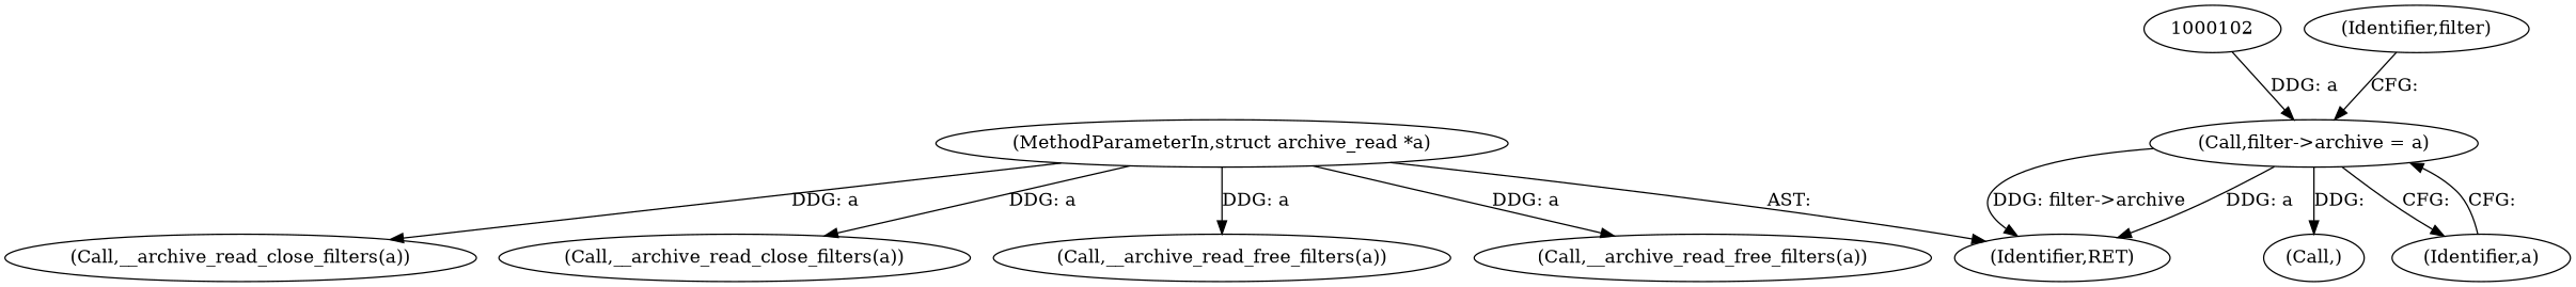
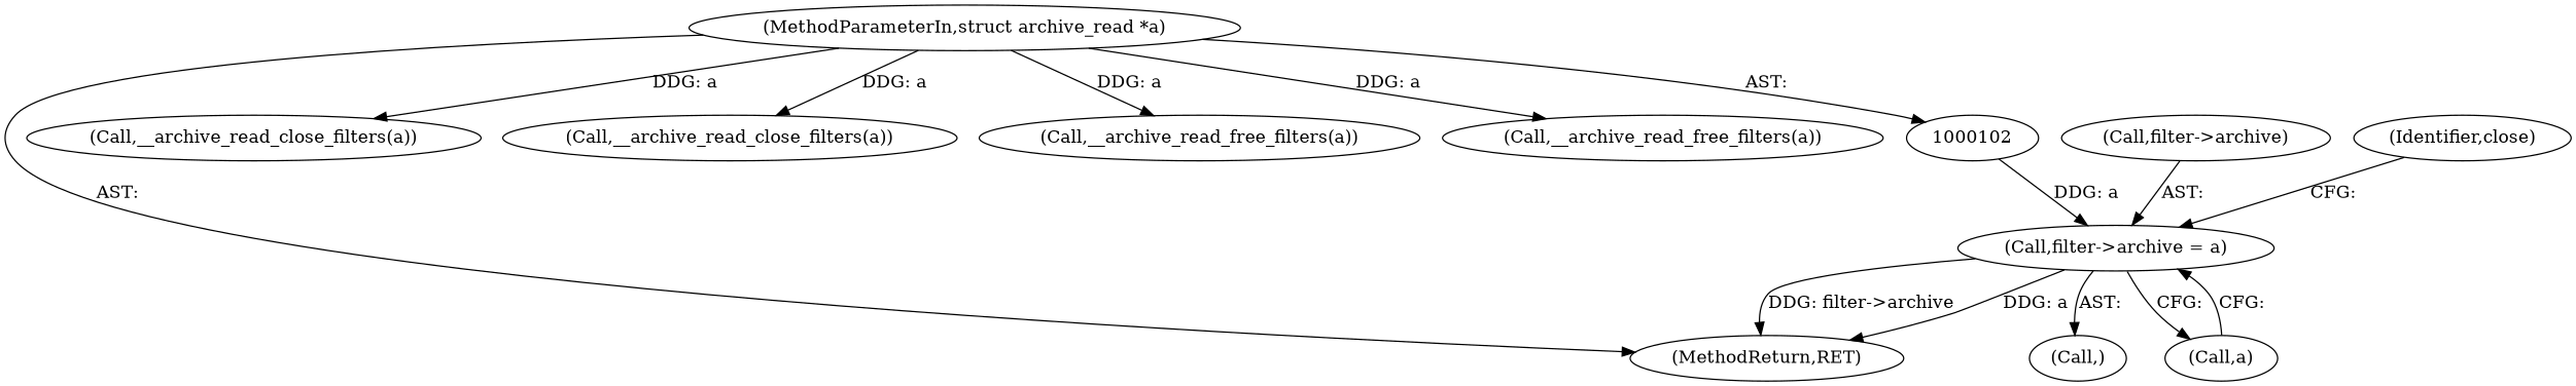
  digraph {
    n1 [label="(Call,filter->archive = a)"]
-   n2 [label="(Identifier,RET)"]
+   n2 [label="(MethodReturn,RET)"]
    n3 [label="(Call,)"]
-   n4 [label="(Identifier,a)"]
+   n4 [label="(Call,a)"]
    n5 [label="(MethodParameterIn,struct archive_read *a)"]
    n6 [label="(Call,__archive_read_close_filters(a))"]
    n7 [label="(Call,__archive_read_close_filters(a))"]
    n8 [label="(Call,__archive_read_free_filters(a))"]
    n9 [label="(Call,__archive_read_free_filters(a))"]
    1000102
-   n12 [label="(Identifier,filter)"]
+   n11 [label="(Call,filter->archive)"]
+   n12 [label="(Identifier,close)"]
    n1 -> n2 [label="DDG: filter->archive"]
    n1 -> n2 [label="DDG: a"]
-   n1 -> n3 [label="DDG: "]
+   n1 -> n3 [label="AST: "]
    n1 -> n4 [label="CFG: "]
    n4 -> n1 [label="CFG: "]
    n5 -> n2 [label="AST: "]
    n5 -> n6 [label="DDG: a"]
    n5 -> n7 [label="DDG: a"]
    n5 -> n8 [label="DDG: a"]
    n5 -> n9 [label="DDG: a"]
+   n5 -> 1000102 [label="AST: "]
    1000102 -> n1 [label="DDG: a"]
+   n11 -> n1 [label="AST: "]
    n12 -> n1 [label="CFG: "]
  }
